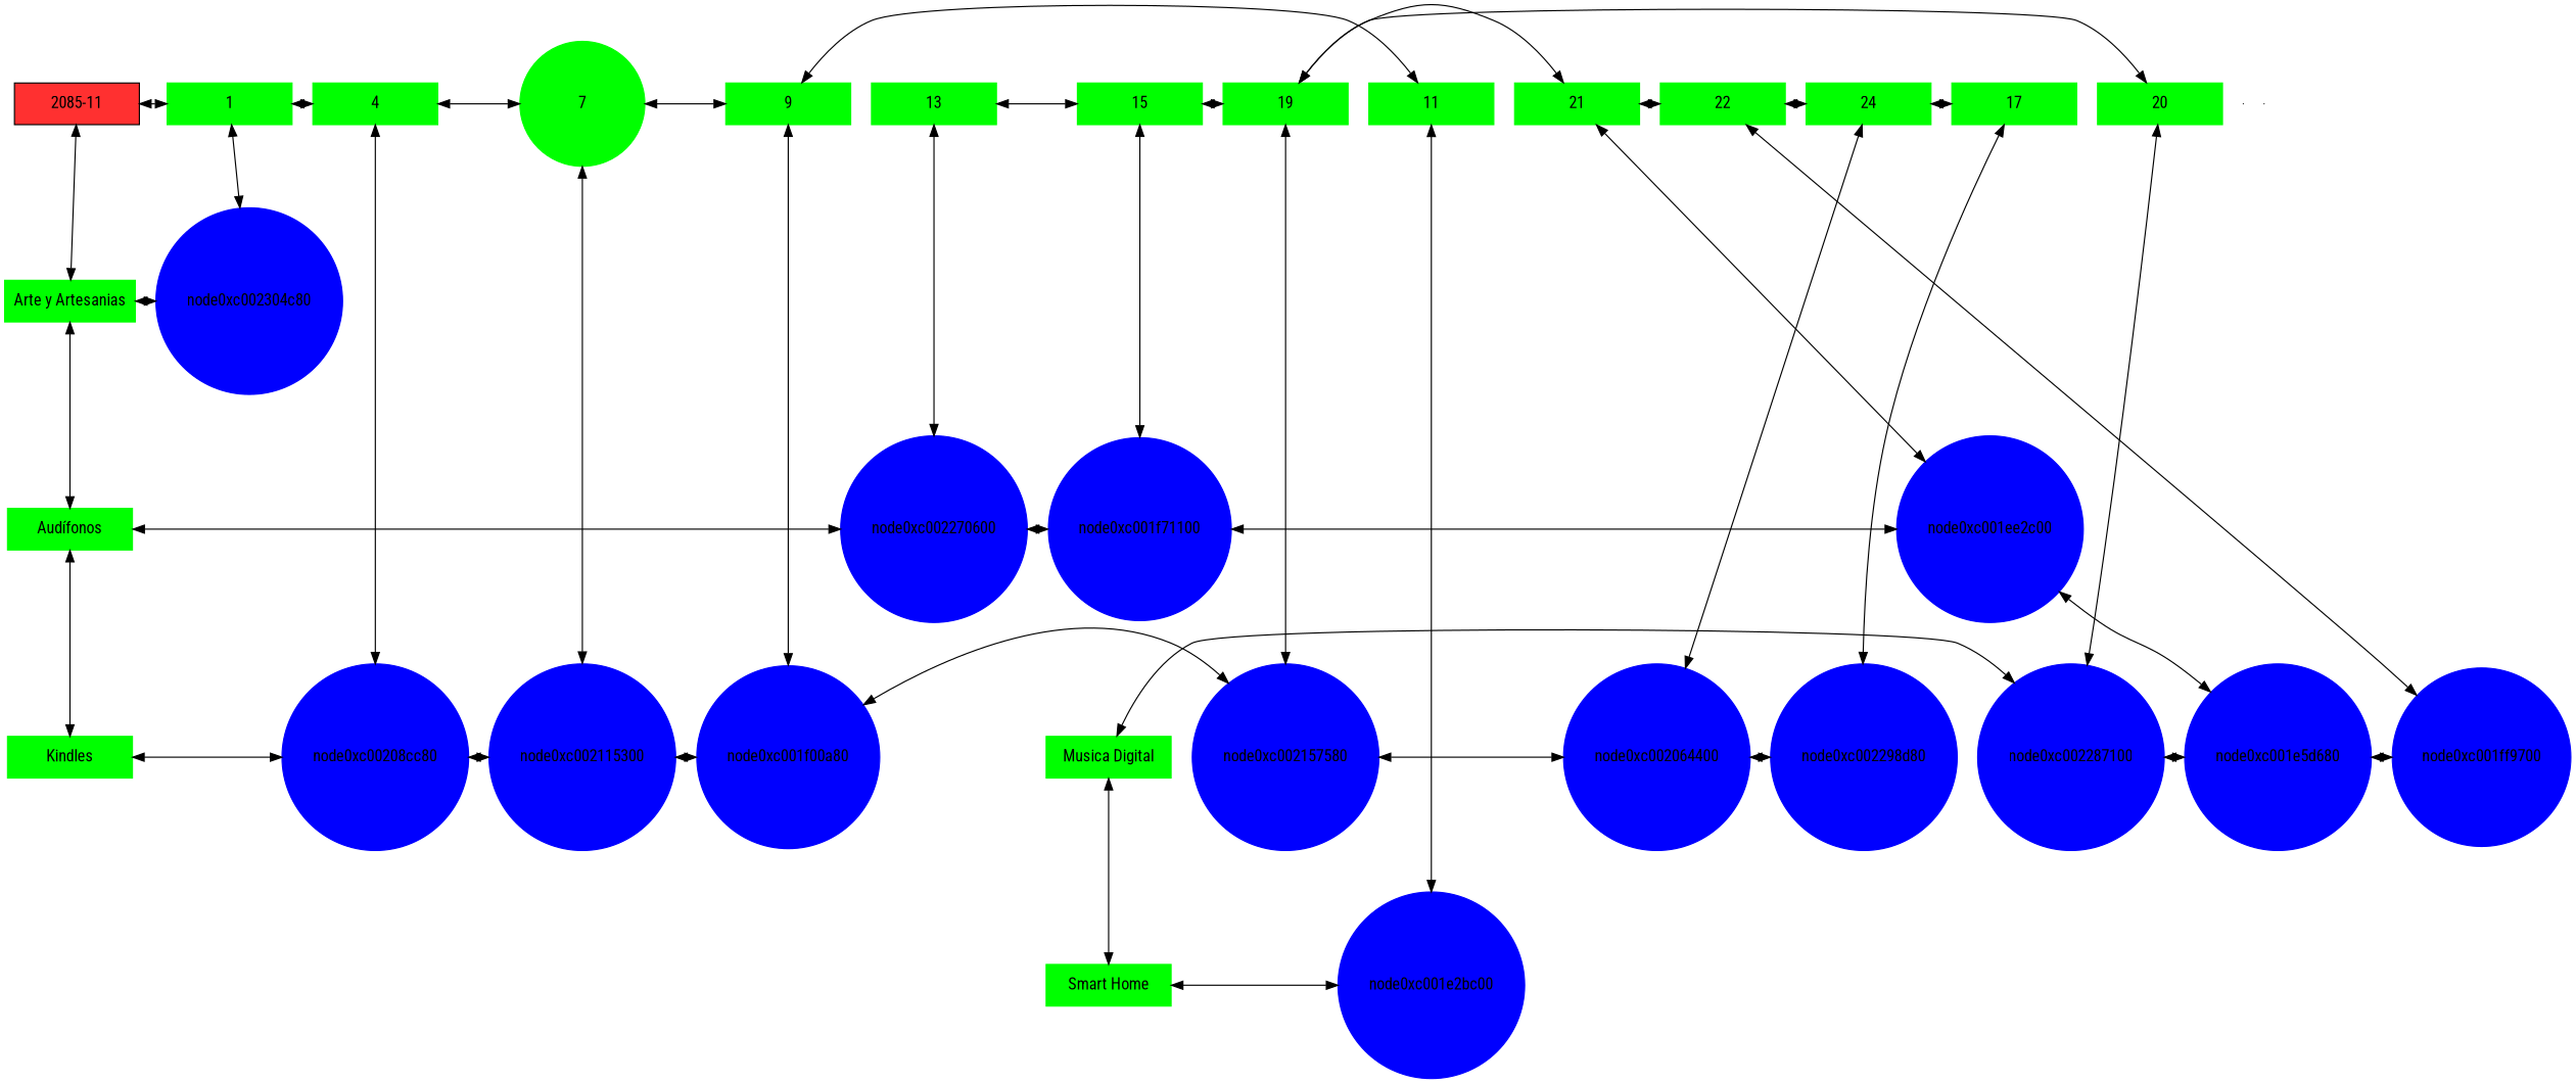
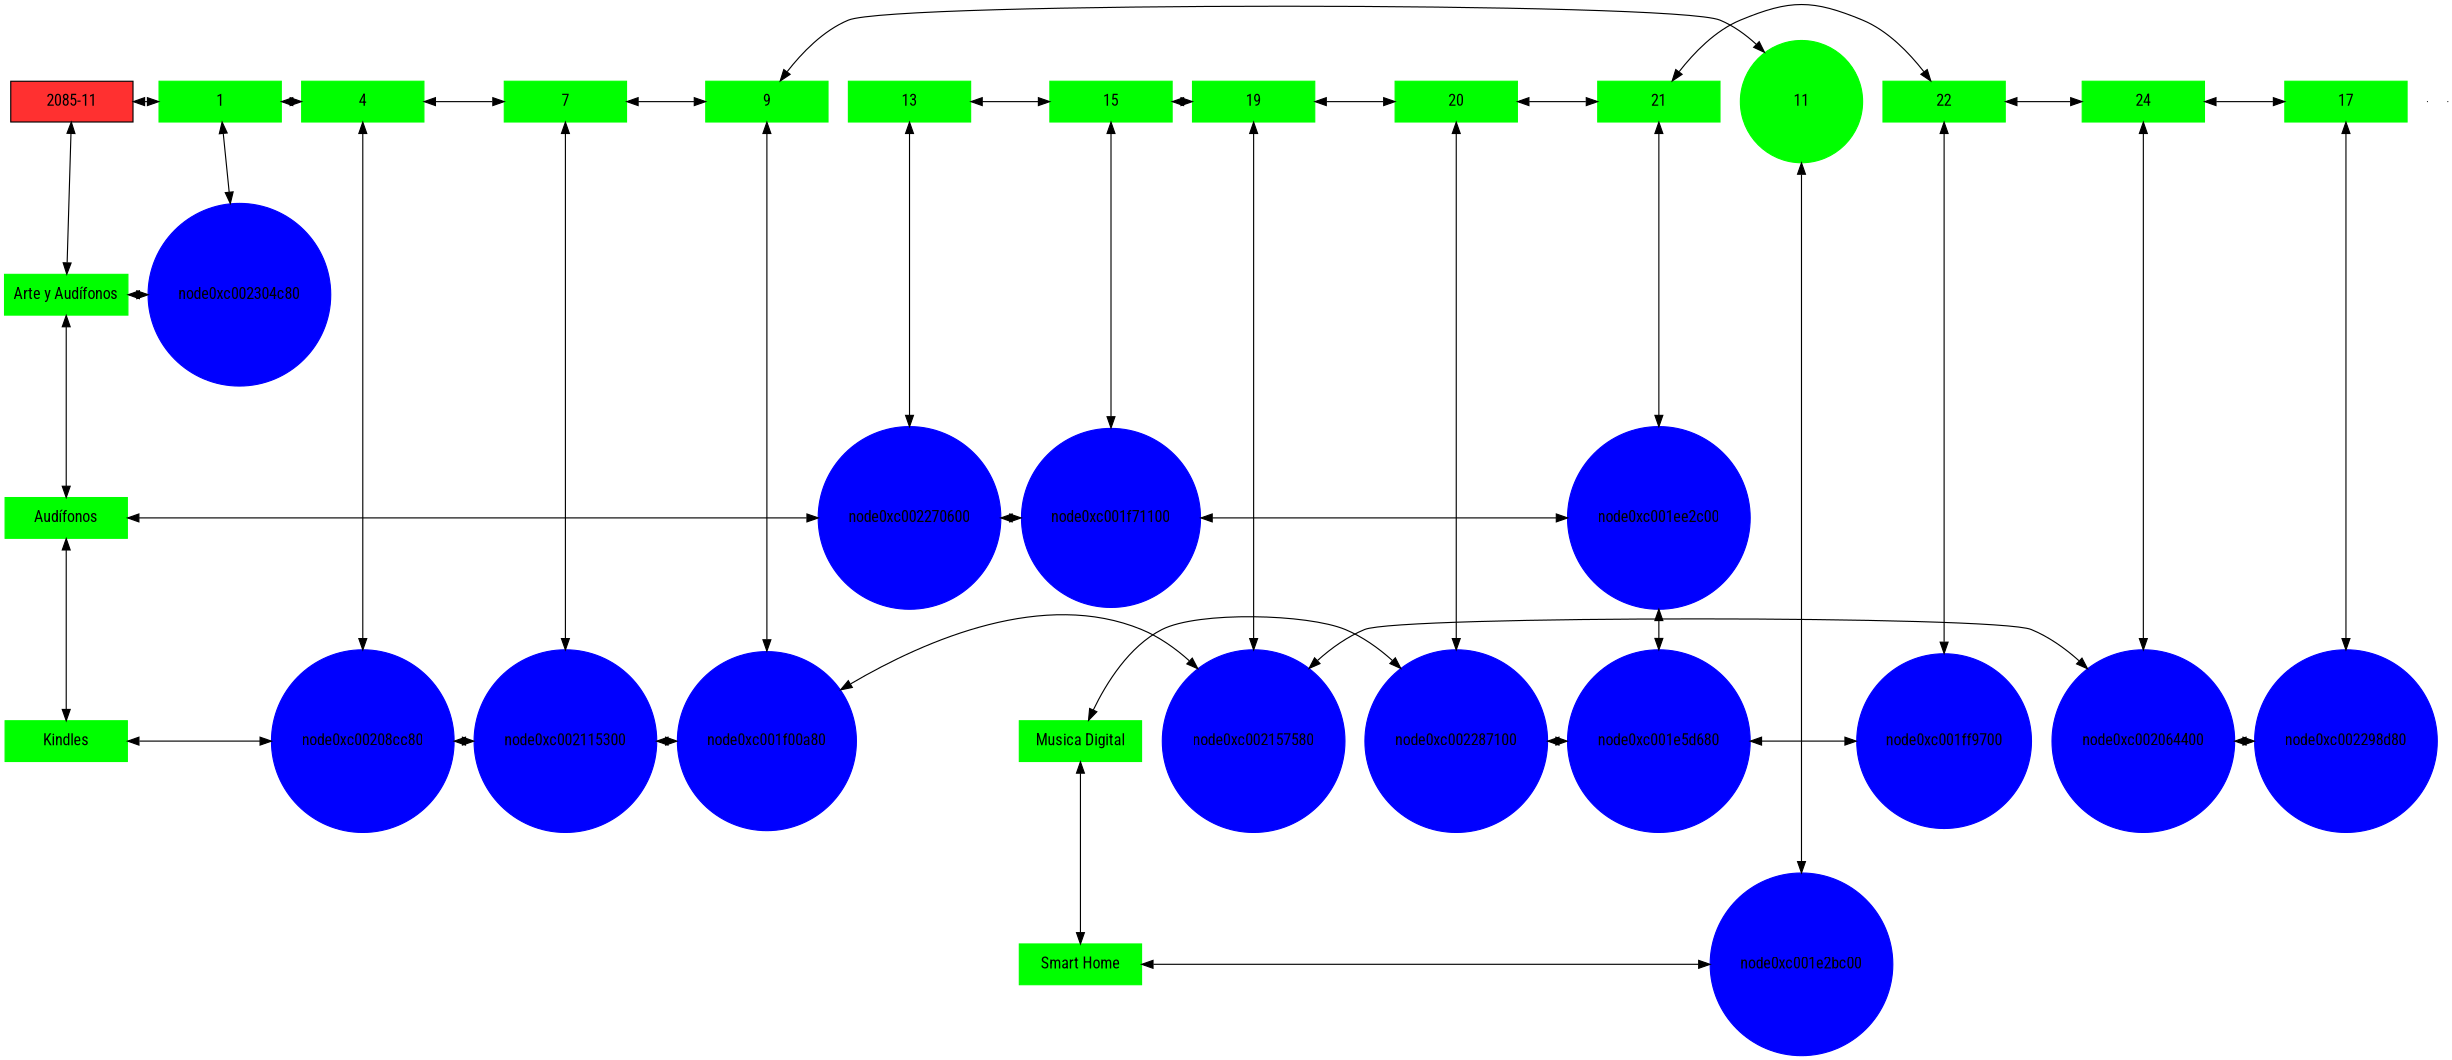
  digraph {
    fontname="Roboto Condensed"
    node [fontname="Roboto Condensed" group=1 shape=box style=filled color=green]
    edge [dir=both fontname="Roboto Condensed"]
    n1 [fillcolor=firebrick1 label="2085-11" width=1.5 color=""]
    n2 [label=1 width=1.5]
    n3 [group=4 label=4 width=1.5]
-   n4 [group=7 label=7 shape=circle width=1.5]
+   n4 [group=7 label=7 width=1.5]
    n5 [group=9 label=9 width=1.5]
-   n6 [group=11 label=11 width=1.5]
+   n6 [group=11 label=11 shape=circle width=1.5]
    n7 [group=13 label=13 width=1.5]
    n8 [group=15 label=15 width=1.5]
    n9 [group=19 label=19 width=1.5]
    n10 [group=20 label=20 width=1.5]
    n11 [group=21 label=21 width=1.5]
    n12 [group=22 label=22 width=1.5]
    n13 [group=24 label=24 width=1.5]
    n14 [group=27 label=17 width=1.5]
-   n15 [label="Arte y Artesanias" width=1.5]
+   n15 [label="Arte y Audífonos" width=1.5]
    node0xc002304c80 [color=blue shape=circle width=0.5]
    n17 [label="Audífonos" width=1.5]
    node0xc002270600 [color=blue group=13 shape=circle width=0.5]
    node0xc001f71100 [color=blue group=15 shape=circle width=0.5]
    node0xc00208cc80 [color=blue group=4 shape=circle width=0.5]
    node0xc002115300 [color=blue group=7 shape=circle width=0.5]
    node0xc001ee2c00 [color=blue group=21 shape=circle width=0.5]
    n23 [label=Kindles width=1.5]
    node0xc001f00a80 [color=blue group=9 shape=circle width=0.5]
    node0xc002157580 [color=blue group=19 shape=circle width=0.5]
    node0xc002064400 [color=blue group=24 shape=circle width=0.5]
    node0xc002298d80 [color=blue group=27 shape=circle width=0.5]
    n28 [label="Musica Digital" width=1.5]
    node0xc002287100 [color=blue group=20 shape=circle width=0.5]
    node0xc001e5d680 [color=blue group=21 shape=circle width=0.5]
    node0xc001ff9700 [color=blue group=22 shape=circle width=0.5]
    n32 [label="Smart Home" width=1.5]
    node0xc001e2bc00 [color=blue group=11 shape=circle width=0.5]
    e0 [shape=point width=0 group="" style="" color=""]
    e1 [shape=point width=0 group="" style="" color=""]
    subgraph sub_1 {
      rank=same
      n1
      n2
    }
    subgraph sub_2 {
      rank=same
      n2
      n3
    }
    subgraph sub_3 {
      rank=same
      n3
      n4
    }
    subgraph sub_4 {
      rank=same
      n4
      n5
    }
    subgraph sub_5 {
      rank=same
      n5
      n6
    }
    subgraph sub_6 {
      rank=same
      n6
      n7
    }
    subgraph sub_7 {
      rank=same
      n7
      n8
    }
    subgraph sub_8 {
      rank=same
      n8
      n9
    }
    subgraph sub_9 {
      rank=same
      n9
      n10
    }
    subgraph sub_10 {
      rank=same
      n10
      n11
    }
    subgraph sub_11 {
      rank=same
      n11
      n12
    }
    subgraph sub_12 {
      rank=same
      n12
      n13
    }
    subgraph sub_13 {
      rank=same
      n13
      n14
    }
    subgraph sub_14 {
      rank=same
      n15
      node0xc002304c80
    }
    subgraph sub_15 {
      rank=same
      n17
      node0xc002270600
    }
    subgraph sub_16 {
      rank=same
      node0xc002270600
      node0xc001f71100
    }
    subgraph sub_17 {
      rank=same
      node0xc00208cc80
      node0xc002115300
    }
    subgraph sub_18 {
      rank=same
      node0xc001f71100
      node0xc001ee2c00
    }
    subgraph sub_19 {
      rank=same
      node0xc00208cc80
      n23
    }
    subgraph sub_20 {
      rank=same
      node0xc002115300
      node0xc001f00a80
    }
    subgraph sub_21 {
      rank=same
      node0xc001f00a80
      node0xc002157580
    }
    subgraph sub_22 {
      rank=same
      node0xc002157580
      node0xc002064400
    }
    subgraph sub_23 {
      rank=same
      node0xc002064400
      node0xc002298d80
    }
    subgraph sub_24 {
      rank=same
      n28
      node0xc002287100
    }
    subgraph sub_25 {
      rank=same
      node0xc002287100
      node0xc001e5d680
    }
    subgraph sub_26 {
      rank=same
      node0xc001e5d680
      node0xc001ff9700
    }
    subgraph sub_27 {
      rank=same
      n32
      node0xc001e2bc00
    }
    n1 -> n2
    n1 -> n15
    n2 -> n3
    n2 -> node0xc002304c80
    n3 -> n4
    n3 -> node0xc00208cc80
    n4 -> n5
    n4 -> node0xc002115300
    n5 -> n6
    n5 -> node0xc001f00a80
    n6 -> node0xc001e2bc00
    n7 -> n8
    n7 -> node0xc002270600
    n8 -> n9
    n8 -> node0xc001f71100
    n9 -> n10
    n9 -> node0xc002157580
-   n9 -> n11
+   n10 -> n11
    n10 -> node0xc002287100
    n11 -> n12
    n11 -> node0xc001ee2c00
    n12 -> n13
    n12 -> node0xc001ff9700
    n13 -> n14
    n13 -> node0xc002064400
    n14 -> node0xc002298d80
    n15 -> node0xc002304c80
    n15 -> n17
    n17 -> node0xc002270600
    n17 -> n23
    node0xc002270600 -> node0xc001f71100
    node0xc001f71100 -> node0xc001ee2c00
    node0xc00208cc80 -> node0xc002115300
    node0xc002115300 -> node0xc001f00a80
    node0xc001ee2c00 -> node0xc001e5d680
    n23 -> node0xc00208cc80
    node0xc001f00a80 -> node0xc002157580
    node0xc002157580 -> node0xc002064400
    node0xc002064400 -> node0xc002298d80
    n28 -> node0xc002287100
    n28 -> n32
    node0xc002287100 -> node0xc001e5d680
    node0xc001e5d680 -> node0xc001ff9700
    n32 -> node0xc001e2bc00
  }
